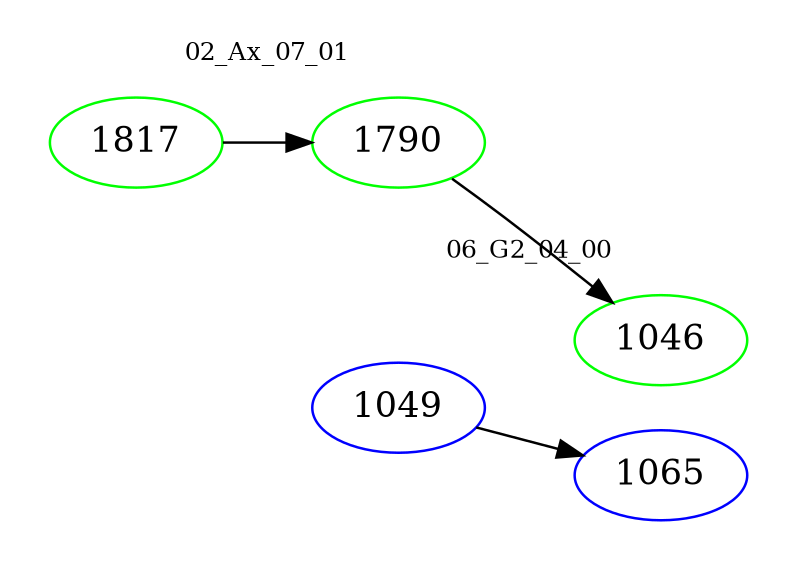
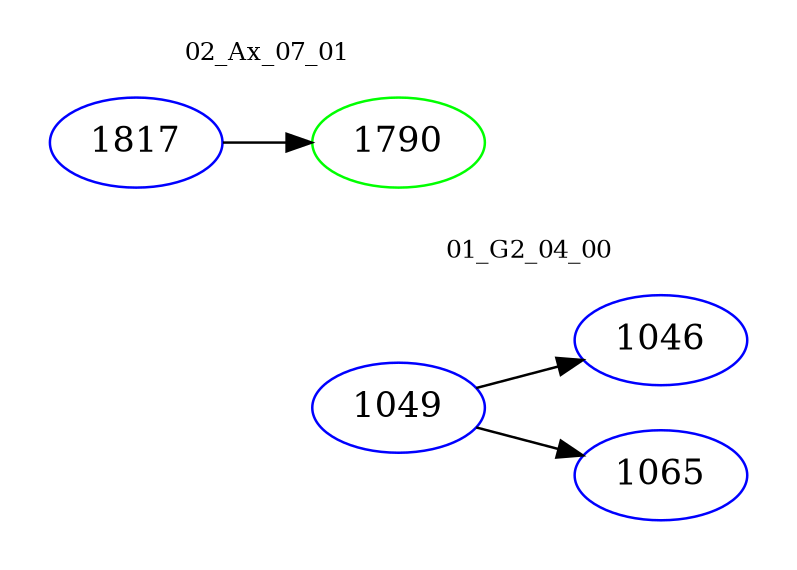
  digraph {
    rankdir=LR
    node [color=blue]
    edge [color=black]
-   n1 [color=green label=1817]
+   n1 [label=1817]
    n2 [color=green label=1790]
    n3 [label=1049]
-   n4 [color=green label=1046]
+   n4 [label=1046]
    n5 [label=1065]
    subgraph cluster_1 {
      color=white
      fontsize=10
      label="02_Ax_07_01"
      n1
      n2
    }
    subgraph cluster_2 {
      color=white
      fontsize=10
-     label="06_G2_04_00"
+     label="01_G2_04_00"
      n3
      n4
      n5
    }
    n1 -> n2
-   n2 -> n4
+   n3 -> n4
    n3 -> n5
  }
